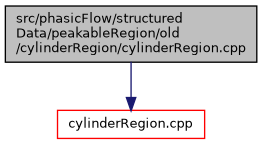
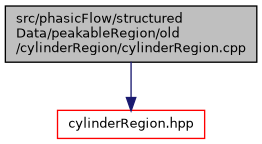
  digraph {
    node [fontname=Helvetica fontsize=10 shape=record style=filled]
    n1 [color=black fillcolor=grey75 fontcolor=black height=0.2 label="src/phasicFlow/structured\lData/peakableRegion/old\l/cylinderRegion/cylinderRegion.cpp" width=0.4]
-   n2 [color=red fillcolor=white height=0.2 label="cylinderRegion.cpp" width=0.4]
+   n2 [color=red fillcolor=white height=0.2 label="cylinderRegion.hpp" width=0.4]
    n1 -> n2 [color=midnightblue fontname=Helvetica fontsize=10 labelfontname=Helvetica labelfontsize=10 style=solid]
  }
